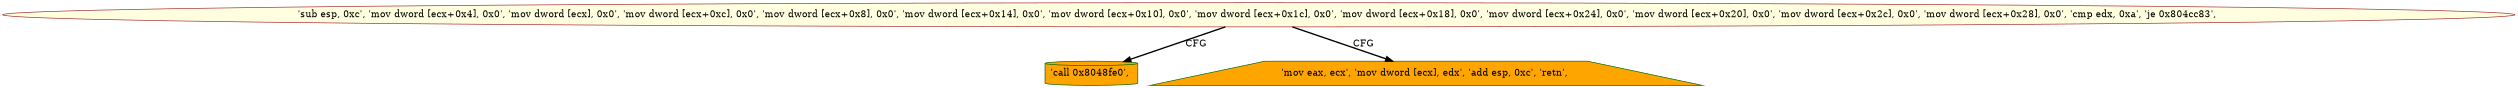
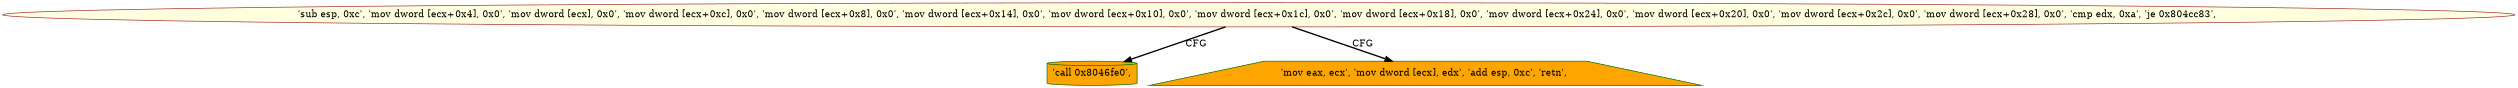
  digraph {
    node [style=filled fillcolor=orange color=darkgreen]
    edge [style=bold]
    n1 [label="'sub esp, 0xc', 'mov dword [ecx+0x4], 0x0', 'mov dword [ecx], 0x0', 'mov dword [ecx+0xc], 0x0', 'mov dword [ecx+0x8], 0x0', 'mov dword [ecx+0x14], 0x0', 'mov dword [ecx+0x10], 0x0', 'mov dword [ecx+0x1c], 0x0', 'mov dword [ecx+0x18], 0x0', 'mov dword [ecx+0x24], 0x0', 'mov dword [ecx+0x20], 0x0', 'mov dword [ecx+0x2c], 0x0', 'mov dword [ecx+0x28], 0x0', 'cmp edx, 0xa', 'je 0x804cc83', " fillcolor=lightyellow color=brown shape=ellipse]
-   n2 [label="'call 0x8048fe0', " shape=cylinder]
+   n2 [label="'call 0x8046fe0'," shape=cylinder]
    n3 [label="'mov eax, ecx', 'mov dword [ecx], edx', 'add esp, 0xc', 'retn', " shape=trapezium]
    n1 -> n2 [label=CFG]
    n1 -> n3 [label=CFG]
  }
